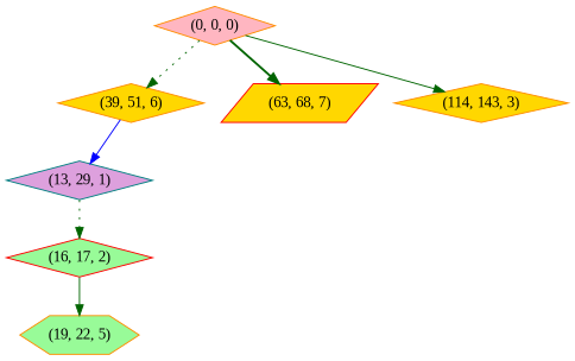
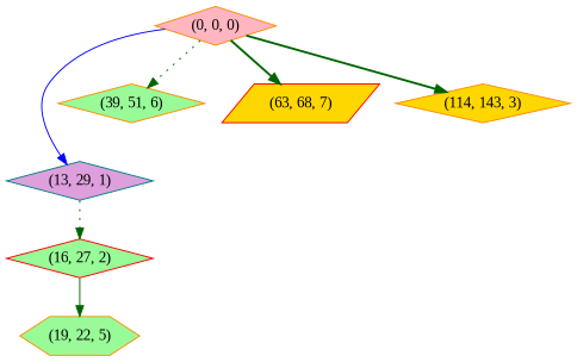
  digraph {
    fontname="Liberation Serif"
    node [color=darkorange fillcolor=palegreen fontname="Liberation Serif" shape=diamond style=filled]
    edge [color=darkgreen fontname="Liberation Serif" style=solid]
    "(0, 0, 0)" [fillcolor=lightpink]
    "(13, 29, 1)" [color=teal fillcolor=plum]
-   "(39, 51, 6)" [fillcolor=gold]
+   "(39, 51, 6)"
    "(63, 68, 7)" [color=red fillcolor=gold shape=parallelogram]
    "(114, 143, 3)" [fillcolor=gold]
-   "(16, 27, 2)" [color=red label="(16, 17, 2)"]
+   "(16, 27, 2)" [color=red]
    "(19, 22, 5)" [shape=hexagon]
-   "(39, 51, 6)" -> "(13, 29, 1)" [color=blue]
+   "(0, 0, 0)" -> "(13, 29, 1)" [color=blue]
    "(0, 0, 0)" -> "(39, 51, 6)" [style=dotted]
    "(0, 0, 0)" -> "(63, 68, 7)" [style=bold]
-   "(0, 0, 0)" -> "(114, 143, 3)"
+   "(0, 0, 0)" -> "(114, 143, 3)" [style=bold]
    "(13, 29, 1)" -> "(16, 27, 2)" [style=dotted]
    "(16, 27, 2)" -> "(19, 22, 5)"
  }
